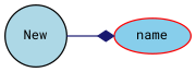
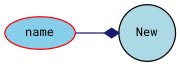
  digraph {
    rankdir=LR
    fontname="Roboto Mono"
    node [fontname="Roboto Mono" fontsize=10 style=filled]
    n1 [color=black fillcolor=lightblue fontcolor=black height=0.2 label=New shape=circle width=0.4]
    n2 [color=red height=0.2 label=name shape=ellipse width=0.4 fillcolor=skyblue]
-   n1 -> n2 [color=midnightblue fontname="Roboto Mono" fontsize=10 labelfontname=FreeSans labelfontsize=10 style=solid arrowhead=diamond]
+   n2 -> n1 [color=midnightblue fontname="Roboto Mono" fontsize=10 labelfontname=FreeSans labelfontsize=10 style=solid arrowhead=diamond]
  }
